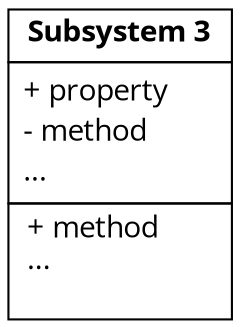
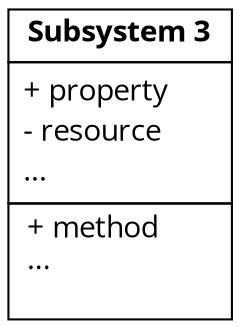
  digraph {
    fontname="Open Sans"
-   n1 [label=<<table border="0" cellborder="1" cellspacing="0" cellpadding="4"> <tr> <td> <b>Subsystem 3</b> </td> </tr> <tr> <td> <table border="0" cellborder="0" cellspacing="0" > <tr> <td align="left">+ property</td> </tr> <tr> <td align="left" port="r1">- method</td> </tr> <tr> <td align="left">...</td> </tr> </table> </td> </tr> <tr> <td align="left"> + method<br/> ...<br align="left"/> </td> </tr> </table>> shape=plain fontname="Open Sans"]
+   n1 [label=<<table border="0" cellborder="1" cellspacing="0" cellpadding="4"> <tr> <td> <b>Subsystem 3</b> </td> </tr> <tr> <td> <table border="0" cellborder="0" cellspacing="0" > <tr> <td align="left">+ property</td> </tr> <tr> <td align="left" port="r1">- resource</td> </tr> <tr> <td align="left">...</td> </tr> </table> </td> </tr> <tr> <td align="left"> + method<br/> ...<br align="left"/> </td> </tr> </table>> shape=plain fontname="Open Sans"]
  }
